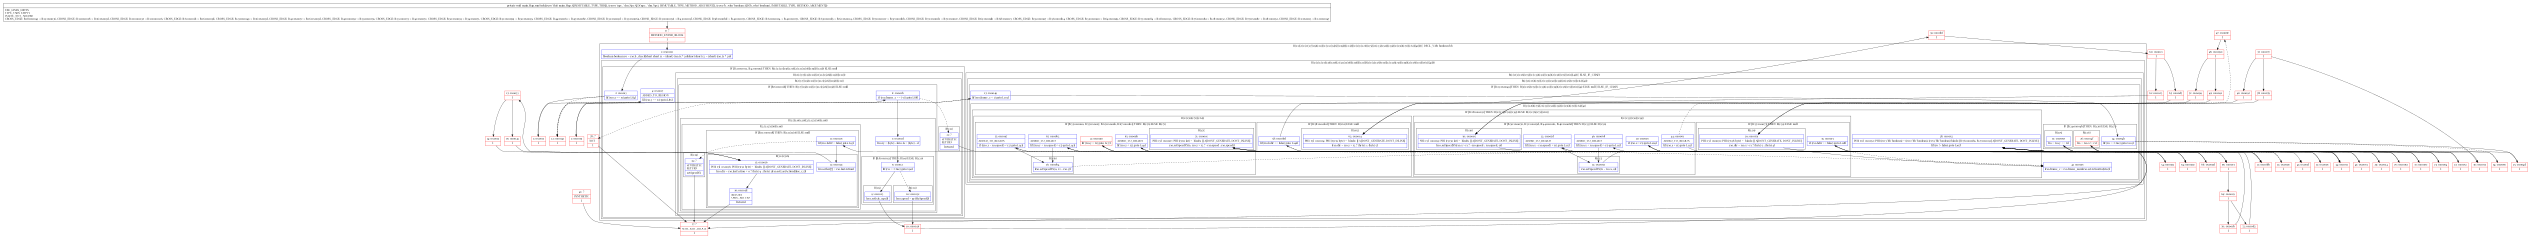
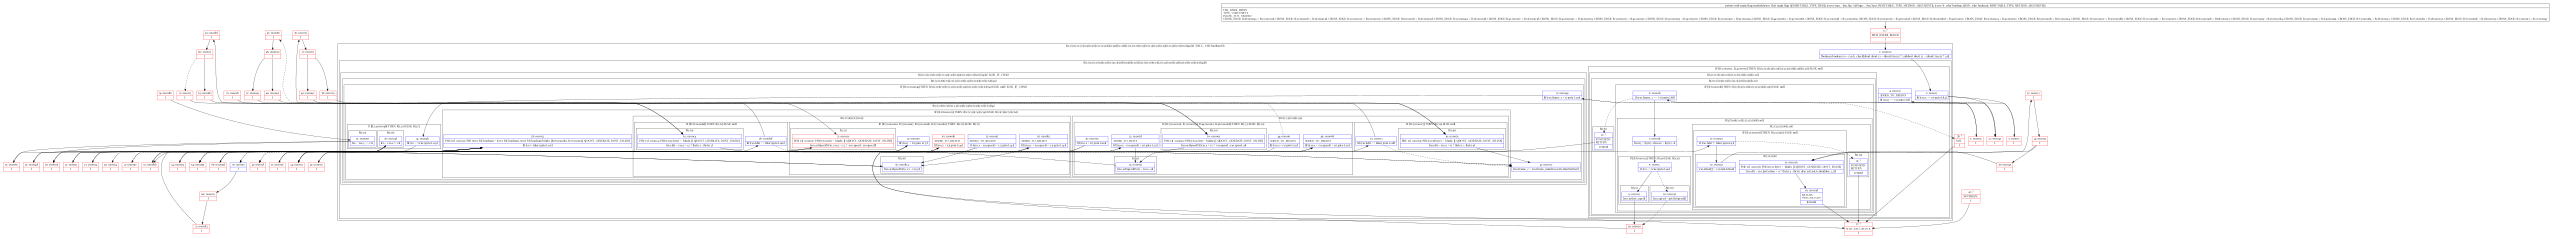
  digraph {
    fontname="Playfair Display"
    node [color=red fontname="Playfair Display" shape=record]
    edge [fontname="Playfair Display"]
    n1 [color=blue label="{9\:\ 0x0023|lr10.setIxIy_npc()l}"]
    n2 [color=blue label="{20\:\ 0x003e|lr10.speed = getMySpeed()l}"]
    n3 [color=blue label="{8\:\ 0x0021|lif (r11 == true) goto L90l}"]
    n4 [color=blue label="{12\:\ 0x002a|lr10.other[7] = r10.lastActionl}"]
    n5 [color=blue label="{15\:\ 0x0036|PHI: r3l  0x0036: PHI (r3v52 byte) =  binds: [] A[DONT_GENERATE, DONT_INLINE]\l|lr10.dir = r10.lastAction \< 0 ? (byte) 4 : (byte) 3lr10.setLastAction(false, 127)l}"]
    n6 [color=blue label="{16\:\ 0x003d|RETURN\lORIG_RETURN\l|lreturnl}"]
    n7 [color=blue label="{11\:\ 0x0028|lif (r10.bdir != false) goto L93l}"]
-   n8 [color=blue label="{19\:\ ?|SYNTHETIC\lRETURN\l|setSpeedXY}"]
+   n8 [color=blue label="{19\:\ ?|SYNTHETIC\lRETURN\l|lreturnl}"]
    n9 [color=blue label="{7\:\ 0x001d|lr10.iy = (byte) \-1lr10.ix = (byte) \-1l}"]
    n10 [color=blue label="{6\:\ 0x001b|lif (r10.frame_c == (\-1)) goto L88l}"]
    n11 [color=blue label="{21\:\ ?|SYNTHETIC\lRETURN\l|lreturnl}"]
    n12 [color=blue label="{2\:\ 0x0013|lif (r10.x == r1) goto L84l}"]
    n13 [color=blue label="{4\:\ 0x0017|ADDED_TO_REGION\l|lif (r10.y == r2) goto L86l}"]
    n14 [color=blue label="{75\:\ 0x0088|lr0 = r10.y == r2l}"]
-   n15 [label="{26\:\ 0x004f|lr0 = r10.x != r1l}"]
+   n15 [color=blue label="{26\:\ 0x004f|lr0 = r10.x != r1l}"]
    n16 [color=blue label="{24\:\ 0x004b|lif (r0 == true) goto L103l}"]
    n17 [color=blue label="{33\:\ 0x006a|lr10.setSpeedXY(r1 \- r10.x, 0)l}"]
    n18 [color=blue label="{50\:\ 0x0095|PHI: r3l  0x0095: PHI (r3v30 int) =  binds: [] A[DONT_GENERATE, DONT_INLINE]\l|lr10.setSpeedXY(r10.x \> r1 ? \-r10.speed : r10.speed, 0)l}"]
    n19 [color=blue label="{30\:\ 0x0056|lif (r10.x \> r1) goto L109l}"]
-   n20 [color=blue label="{32\:\ 0x005d|ADDED_TO_REGION\l|lif ((r10.x \- r10.speed) \< r1) goto L115l}"]
+   n20 [color=blue label="{32\:\ 0x005d|ADDED_TO_HINTS\l|lif ((r10.x \- r10.speed) \< r1) goto L115l}"]
    n21 [color=blue label="{44\:\ 0x0061|ADDED_TO_REGION\l|lif (r10.x \< r1) goto L113l}"]
    n22 [color=blue label="{46\:\ 0x0068|ADDED_TO_REGION\l|lif ((r10.x + r10.speed) \> r1) goto L115l}"]
    n23 [color=blue label="{39\:\ 0x007a|PHI: r3l  0x007a: PHI (r3v38 byte) =  binds: [] A[DONT_GENERATE, DONT_INLINE]\l|lr10.dir = r10.x \> r1 ? (byte) 3 : (byte) 4l}"]
    n24 [color=blue label="{35\:\ 0x0073|lif (r10.bdir == false) goto L118l}"]
    n25 [color=blue label="{56\:\ 0x00b4|lr10.setSpeedXY(0, r2 \- r10.y)l}"]
-   n26 [color=blue label="{71\:\ 0x00ce|PHI: r3l  0x00ce: PHI (r3v11 int) =  binds: [] A[DONT_GENERATE, DONT_INLINE]\l|lr10.setSpeedXY(0, r10.y \> r2 ? \-r10.speed : r10.speed)l}"]
-   n27 [label="{53\:\ 0x00a0|lif (r10.y \> r2) goto L137l}"]
+   n26 [label="{71\:\ 0x00ce|PHI: r3l  0x00ce: PHI (r3v11 int) =  binds: [] A[DONT_GENERATE, DONT_INLINE]\l|lr10.setSpeedXY(0, r10.y \> r2 ? \-r10.speed : r10.speed)l}"]
+   n27 [color=blue label="{53\:\ 0x00a0|lif (r10.y \> r2) goto L137l}"]
    n28 [color=blue label="{55\:\ 0x00a7|ADDED_TO_REGION\l|lif ((r10.y \- r10.speed) \< r2) goto L143l}"]
-   n29 [color=blue label="{65\:\ 0x00ab|ADDED_TO_REGION\l|lif (r10.y \< r2) goto L141l}"]
+   n29 [label="{65\:\ 0x00ab|ADDED_TO_REGION\l|lif (r10.y \< r2) goto L141l}"]
    n30 [color=blue label="{67\:\ 0x00b2|ADDED_TO_REGION\l|lif ((r10.y + r10.speed) \> r2) goto L143l}"]
    n31 [color=blue label="{62\:\ 0x00c4|PHI: r3l  0x00c4: PHI (r3v19 byte) =  binds: [] A[DONT_GENERATE, DONT_INLINE]\l|lr10.dir = r10.y \> r2 ? (byte) 1 : (byte) 2l}"]
    n32 [color=blue label="{58\:\ 0x00bd|lif (r10.bdir == false) goto L146l}"]
    n33 [color=blue label="{28\:\ 0x0052|PHI: r0l  0x0052: PHI (r0v3 'bb' boolean) = (r0v2 'bb' boolean), (r0v5 'bb' boolean) binds: [B:76:0x008a, B:27:0x0051] A[DONT_GENERATE, DONT_INLINE]\l|lif (r0 != false) goto L107l}"]
    n34 [color=blue label="{41\:\ 0x007c|lr10.frame_c = r10.frame_numlr10.setActionNo(true)l}"]
    n35 [color=blue label="{23\:\ 0x0049|lif (r10.frame_c \< 1) goto L102l}"]
    n36 [color=blue label="{1\:\ 0x0000|lboolean boolean r0 = r10.b_checklshort short r1 = (short) (r10.ix * 20)lshort short r2 = (short) (r10.iy * 20)l}"]
    n37 [label="{10\:\ 0x0026|l}"]
    n38 [label="{13\:\ 0x0033|l}"]
    n39 [label="{17\:\ ?|MTH_EXIT_BLOCK\l|l}"]
    n40 [label="{3\:\ 0x0015|l}"]
    n41 [label="{22\:\ 0x0047|l}"]
    n42 [label="{5\:\ 0x0019|l}"]
    n43 [label="{27\:\ 0x0051|l}"]
    n44 [label="{73\:\ 0x0084|l}"]
    n45 [label="{76\:\ 0x008a|l}"]
    n46 [label="{77\:\ 0x008c|l}"]
    n47 [label="{25\:\ 0x004d|l}"]
    n48 [label="{74\:\ 0x0086|l}"]
    n49 [label="{34\:\ 0x0071|l}"]
    n50 [label="{31\:\ 0x0058|l}"]
    n51 [label="{43\:\ 0x005f|l}"]
    n52 [label="{45\:\ 0x0063|l}"]
    n53 [label="{47\:\ 0x008e|l}"]
    n54 [label="{36\:\ 0x0075|l}"]
    n55 [label="{57\:\ 0x00bb|l}"]
    n56 [label="{54\:\ 0x00a2|l}"]
    n57 [label="{64\:\ 0x00a9|l}"]
    n58 [label="{66\:\ 0x00ad|l}"]
-   n59 [label="{68\:\ 0x00c7|l}"]
+   n59 [color=blue label="{68\:\ 0x00c7|l}"]
    n60 [label="{59\:\ 0x00bf|l}"]
    n61 [label="{29\:\ 0x0054|l}"]
    n62 [label="{52\:\ 0x009e|l}"]
    n63 [label="{78\:\ ?|NOT\l|l}"]
    n64 [label="{14\:\ 0x0035|l}"]
    n65 [label="{18\:\ 0x0045|l}"]
    n66 [label="{48\:\ 0x0090|l}"]
    n67 [label="{37\:\ 0x0077|l}"]
    n68 [label="{69\:\ 0x00c9|l}"]
    n69 [label="{60\:\ 0x00c1|l}"]
    n70 [label="{42\:\ ?|SYNTHETIC\l|l}"]
-   n71 [label="{0\:\ ?|METHOD_ENTER_BLOCK\l|l}"]
+   n71 [label="{0\:\ ?|MTH_ENTER_BLOCK\l|l}"]
    n72 [label="{38\:\ 0x0079|l}"]
    n73 [label="{40\:\ 0x009c|l}"]
    n74 [label="{49\:\ 0x0092|l}"]
    n75 [label="{51\:\ 0x0099|l}"]
    n76 [label="{61\:\ 0x00c3|l}"]
    n77 [label="{63\:\ 0x00d5|l}"]
    n78 [label="{70\:\ 0x00cb|l}"]
    n79 [label="{72\:\ 0x00d2|l}"]
    n80 [label="{private void main.Map.runSeek((r9v0 'this' main.Map A[IMMUTABLE_TYPE, THIS]), (r10v0 'npc_' dm.Npc A[D('npc_' dm.Npc), IMMUTABLE_TYPE, METHOD_ARGUMENT]), (r11v0 'b_who' boolean A[D('b_who' boolean), IMMUTABLE_TYPE, METHOD_ARGUMENT]))  | USE_LINES_HINTS\lTYPE_VARS: EMPTY\lINLINE_NOT_NEEDED\lCROSS_EDGE: B:18:0x0045 \-\> B:15:0x0036, CROSS_EDGE: B:11:0x0028 \-\> B:16:0x003d, CROSS_EDGE: B:20:0x003e \-\> B:10:0x0026, CROSS_EDGE: B:6:0x001b \-\> B:16:0x003d, CROSS_EDGE: B:23:0x0049 \-\> B:16:0x003d, CROSS_EDGE: B:41:0x007c \-\> B:16:0x003d, CROSS_EDGE: B:40:0x009c \-\> B:39:0x007a, CROSS_EDGE: B:35:0x0073 \-\> B:41:0x007c, CROSS_EDGE: B:50:0x0095 \-\> B:34:0x0071, CROSS_EDGE: B:51:0x0099 \-\> B:50:0x0095, CROSS_EDGE: B:44:0x0061 \-\> B:47:0x008e, CROSS_EDGE: B:32:0x005d \-\> B:33:0x006a, CROSS_EDGE: B:30:0x0056 \-\> B:43:0x005f, CROSS_EDGE: B:58:0x00bd \-\> B:41:0x007c, CROSS_EDGE: B:62:0x00c4 \-\> B:41:0x007c, CROSS_EDGE: B:63:0x00d5 \-\> B:62:0x00c4, CROSS_EDGE: B:71:0x00ce \-\> B:57:0x00bb, CROSS_EDGE: B:72:0x00d2 \-\> B:71:0x00ce, CROSS_EDGE: B:65:0x00ab \-\> B:68:0x00c7, CROSS_EDGE: B:55:0x00a7 \-\> B:56:0x00b4, CROSS_EDGE: B:53:0x00a0 \-\> B:64:0x00a9, CROSS_EDGE: B:73:0x0084 \-\> B:28:0x0052, CROSS_EDGE: B:76:0x008a \-\> B:28:0x0052, CROSS_EDGE: B:77:0x008c \-\> B:28:0x0052, CROSS_EDGE: B:2:0x0013 \-\> B:22:0x0047\l}" color=""]
    subgraph cluster_1 {
      label="R(2:1|(2:(1:(2:(3:7|(1:9)(1:20)|(2:(3:12|15|16)|(1:19)))|(1:21)))|(1:(1:(3:(1:26)(1:75)|(2:(1:33)(1:50)|(1:39))(2:(1:56)(1:71)|(1:62))|41))))) | DECL_VAR: boolean bb\l"
      n36
      subgraph cluster_2 {
        label="R(2:(1:(2:(3:7|(1:9)(1:20)|(2:(3:12|15|16)|(1:19)))|(1:21)))|(1:(1:(3:(1:26)(1:75)|(2:(1:33)(1:50)|(1:39))(2:(1:56)(1:71)|(1:62))|41))))"
        subgraph cluster_3 {
          label="IF [B:2:0x0013, B:4:0x0017] THEN: R(1:(2:(3:7|(1:9)(1:20)|(2:(3:12|15|16)|(1:19)))|(1:21))) ELSE: null"
          n12
          n13
          subgraph cluster_4 {
            label="R(1:(2:(3:7|(1:9)(1:20)|(2:(3:12|15|16)|(1:19)))|(1:21)))"
            subgraph cluster_5 {
              label="R(2:(3:7|(1:9)(1:20)|(2:(3:12|15|16)|(1:19)))|(1:21))"
              subgraph cluster_6 {
                label="IF [B:6:0x001b] THEN: R(3:7|(1:9)(1:20)|(2:(3:12|15|16)|(1:19))) ELSE: null"
                n10
                subgraph cluster_7 {
                  label="R(3:7|(1:9)(1:20)|(2:(3:12|15|16)|(1:19)))"
                  n9
                  subgraph cluster_8 {
                    label="IF [B:8:0x0021] THEN: R(1:9) ELSE: R(1:20)"
                    n3
                    subgraph cluster_9 {
                      label="R(1:9)"
                      n1
                    }
                    subgraph cluster_10 {
                      label="R(1:20)"
                      n2
                    }
                  }
                  subgraph cluster_11 {
                    label="R(2:(3:12|15|16)|(1:19))"
                    subgraph cluster_12 {
                      label="IF [B:11:0x0028] THEN: R(3:12|15|16) ELSE: null"
                      n7
                      subgraph cluster_13 {
                        label="R(3:12|15|16)"
                        n4
                        n5
                        n6
                      }
                    }
                    subgraph cluster_14 {
                      label="R(1:19)"
                      n8
                    }
                  }
                }
              }
              subgraph cluster_15 {
                label="R(1:21)"
                n11
              }
            }
          }
        }
        subgraph cluster_16 {
          label="R(1:(1:(3:(1:26)(1:75)|(2:(1:33)(1:50)|(1:39))(2:(1:56)(1:71)|(1:62))|41))) | ELSE_IF_CHAIN\l"
          subgraph cluster_17 {
            label="R(1:(3:(1:26)(1:75)|(2:(1:33)(1:50)|(1:39))(2:(1:56)(1:71)|(1:62))|41))"
            subgraph cluster_18 {
              label="IF [B:23:0x0049] THEN: R(3:(1:26)(1:75)|(2:(1:33)(1:50)|(1:39))(2:(1:56)(1:71)|(1:62))|41) ELSE: null | ELSE_IF_CHAIN\l"
              n35
              subgraph cluster_19 {
                label="R(3:(1:26)(1:75)|(2:(1:33)(1:50)|(1:39))(2:(1:56)(1:71)|(1:62))|41)"
                n34
                subgraph cluster_20 {
                  label="IF [B:24:0x004b] THEN: R(1:26) ELSE: R(1:75)"
                  n16
                  subgraph cluster_21 {
                    label="R(1:75)"
                    n14
                  }
                  subgraph cluster_22 {
                    label="R(1:26)"
                    n15
                  }
                }
                subgraph cluster_23 {
                  label="IF [B:28:0x0052] THEN: R(2:(1:33)(1:50)|(1:39)) ELSE: R(2:(1:56)(1:71)|(1:62))"
                  n33
                  subgraph cluster_24 {
                    label="R(2:(1:33)(1:50)|(1:39))"
                    subgraph cluster_25 {
                      label="IF [B:30:0x0056, B:32:0x005d, B:44:0x0061, B:46:0x0068] THEN: R(1:33) ELSE: R(1:50)"
                      n19
                      n20
                      n21
                      n22
                      subgraph cluster_26 {
                        label="R(1:33)"
                        n17
                      }
                      subgraph cluster_27 {
                        label="R(1:50)"
                        n18
                      }
                    }
                    subgraph cluster_28 {
                      label="IF [B:35:0x0073] THEN: R(1:39) ELSE: null"
                      n24
                      subgraph cluster_29 {
                        label="R(1:39)"
                        n23
                      }
                    }
                  }
                  subgraph cluster_30 {
                    label="R(2:(1:56)(1:71)|(1:62))"
                    subgraph cluster_31 {
                      label="IF [B:53:0x00a0, B:55:0x00a7, B:65:0x00ab, B:67:0x00b2] THEN: R(1:56) ELSE: R(1:71)"
                      n27
                      n28
                      n29
                      n30
                      subgraph cluster_32 {
                        label="R(1:56)"
                        n25
                      }
                      subgraph cluster_33 {
                        label="R(1:71)"
                        n26
                      }
                    }
                    subgraph cluster_34 {
                      label="IF [B:58:0x00bd] THEN: R(1:62) ELSE: null"
                      n32
                      subgraph cluster_35 {
                        label="R(1:62)"
                        n31
                      }
                    }
                  }
                }
              }
            }
          }
        }
      }
    }
    n1 -> n37
-   n2 -> n37
+   n2 -> n37 [style=dashed]
    n3 -> n1
    n3 -> n2 [style=dashed]
    n4 -> n38
    n5 -> n6
    n6 -> n39
    n7 -> n4
    n7 -> n8 [style=dashed]
    n8 -> n39
    n9 -> n3
    n10 -> n9
    n10 -> n11 [style=dashed]
    n11 -> n39
    n12 -> n40
-   n12 -> n41 [style=dashed]
+   n12 -> n41 [style=solid]
    n13 -> n41 [style=dashed]
    n13 -> n42
    n14 -> n45
    n14 -> n46
    n15 -> n43
    n15 -> n44
    n16 -> n47
-   n16 -> n48 [style=dashed]
    n17 -> n49
    n18 -> n49
    n19 -> n50
    n19 -> n51 [style=dashed]
    n20 -> n17
    n20 -> n51 [style=dashed]
    n21 -> n52
    n21 -> n53 [style=dashed]
    n22 -> n17
    n23 -> n34
    n24 -> n34 [style=dashed]
    n24 -> n54
-   n25 -> n55 [style=dashed]
+   n25 -> n55
    n26 -> n55
    n27 -> n56
    n27 -> n57 [style=dashed]
    n28 -> n25
    n28 -> n57 [style=dashed]
    n29 -> n58
    n29 -> n59 [style=dashed]
    n30 -> n25
-   n30 -> n59 [style=solid]
+   n30 -> n59 [style=dashed]
+   n31 -> n34
    n32 -> n34 [style=dashed]
    n32 -> n60
    n33 -> n61
    n33 -> n62 [style=dashed]
    n35 -> n16
    n35 -> n63 [style=dashed]
    n36 -> n12
    n37 -> n7
    n38 -> n64
-   n38 -> n65
+   n64 -> n65
    n40 -> n13
    n41 -> n35
    n42 -> n10
    n43 -> n33
    n44 -> n33
-   n45 -> n33
+   n33 -> n45
    n46 -> n33
    n47 -> n15
    n48 -> n14
    n49 -> n24
    n50 -> n20
    n52 -> n22
    n53 -> n66
-   n67 -> n54
+   n54 -> n67
    n55 -> n32
-   n56 -> n28
+   n56 -> n25
    n57 -> n29
    n58 -> n30
    n59 -> n68
    n60 -> n69
-   n61 -> n19
    n62 -> n27
    n63 -> n39
    n64 -> n5
    n65 -> n5
    n66 -> n74
    n66 -> n75
    n67 -> n72
    n67 -> n73
-   n68 -> n78
    n68 -> n79
-   n69 -> n76
+   n69 -> n76 [style=dashed]
    n69 -> n77
    n70 -> n39
    n71 -> n36
    n72 -> n23
    n73 -> n23
    n74 -> n18
    n75 -> n18
    n76 -> n31
    n77 -> n31
    n78 -> n26
    n79 -> n26
    n80 -> n71
  }
